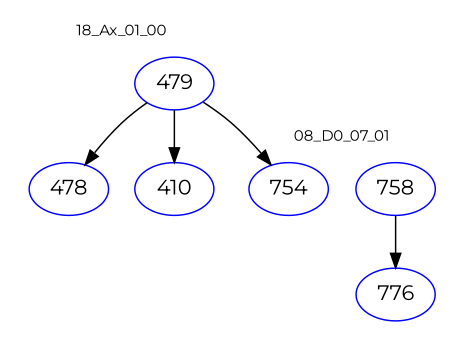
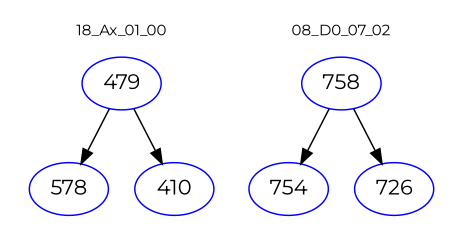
  digraph {
    fontname=Montserrat
    node [color=blue fontname=Montserrat]
    edge [color=black fontname=Montserrat]
    n1 [label=479]
-   n2 [label=478]
+   n2 [label=578]
    n3 [label=410]
    n4 [label=758]
    n5 [label=754]
-   n6 [label=776]
+   n6 [label=726]
    subgraph cluster_1 {
      color=white
      fontsize=10
      label="18_Ax_01_00"
      n1
      n2
      n3
    }
    subgraph cluster_2 {
      color=white
      fontsize=10
-     label="08_D0_07_01"
+     label="08_D0_07_02"
      n4
      n5
      n6
    }
    n1 -> n2
    n1 -> n3
-   n1 -> n5
+   n4 -> n5
    n4 -> n6
  }
